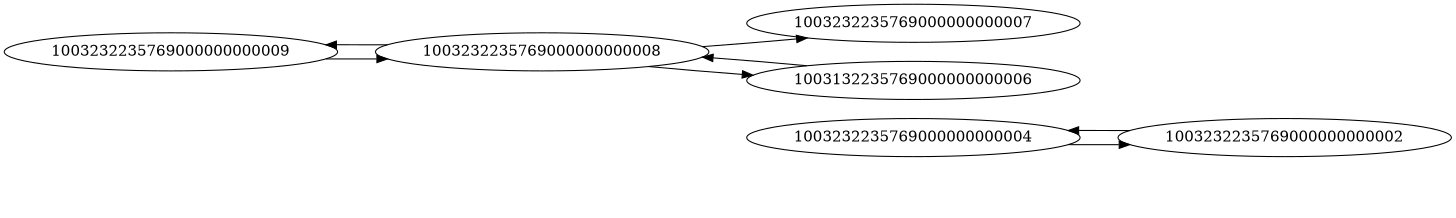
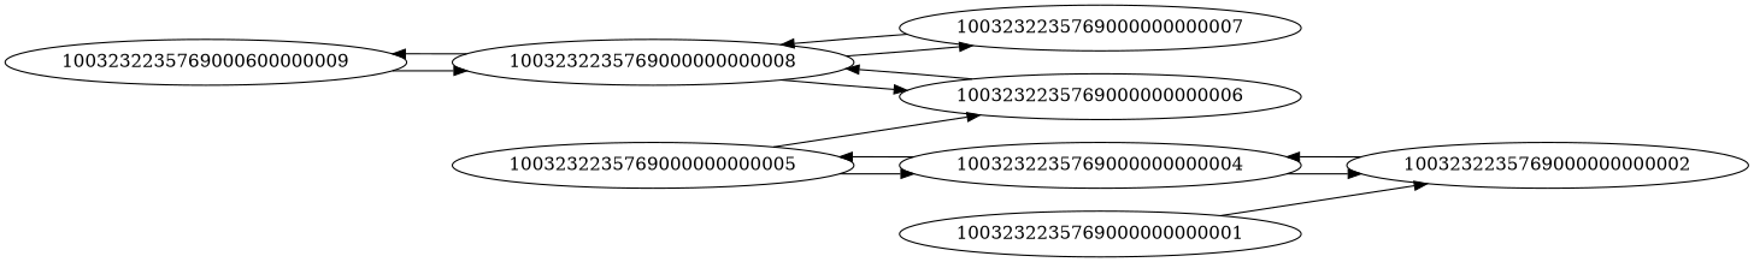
  digraph {
    rankdir=LR
-   1003232235769000000000009
+   1003232235769000000000009 [label=1003232235769000600000009]
    1003232235769000000000008
    1003232235769000000000007
-   1003232235769000000000006 [label=1003132235769000000000006]
+   1003232235769000000000006
+   1003232235769000000000005
    1003232235769000000000004
    1003232235769000000000002
+   1003232235769000000000001
    1003232235769000000000009 -> 1003232235769000000000008
    1003232235769000000000008 -> 1003232235769000000000009
    1003232235769000000000008 -> 1003232235769000000000007
    1003232235769000000000008 -> 1003232235769000000000006
+   1003232235769000000000007 -> 1003232235769000000000008
    1003232235769000000000006 -> 1003232235769000000000008
+   1003232235769000000000005 -> 1003232235769000000000006
+   1003232235769000000000005 -> 1003232235769000000000004
+   1003232235769000000000004 -> 1003232235769000000000005
    1003232235769000000000004 -> 1003232235769000000000002
    1003232235769000000000002 -> 1003232235769000000000004
+   1003232235769000000000001 -> 1003232235769000000000002
  }
